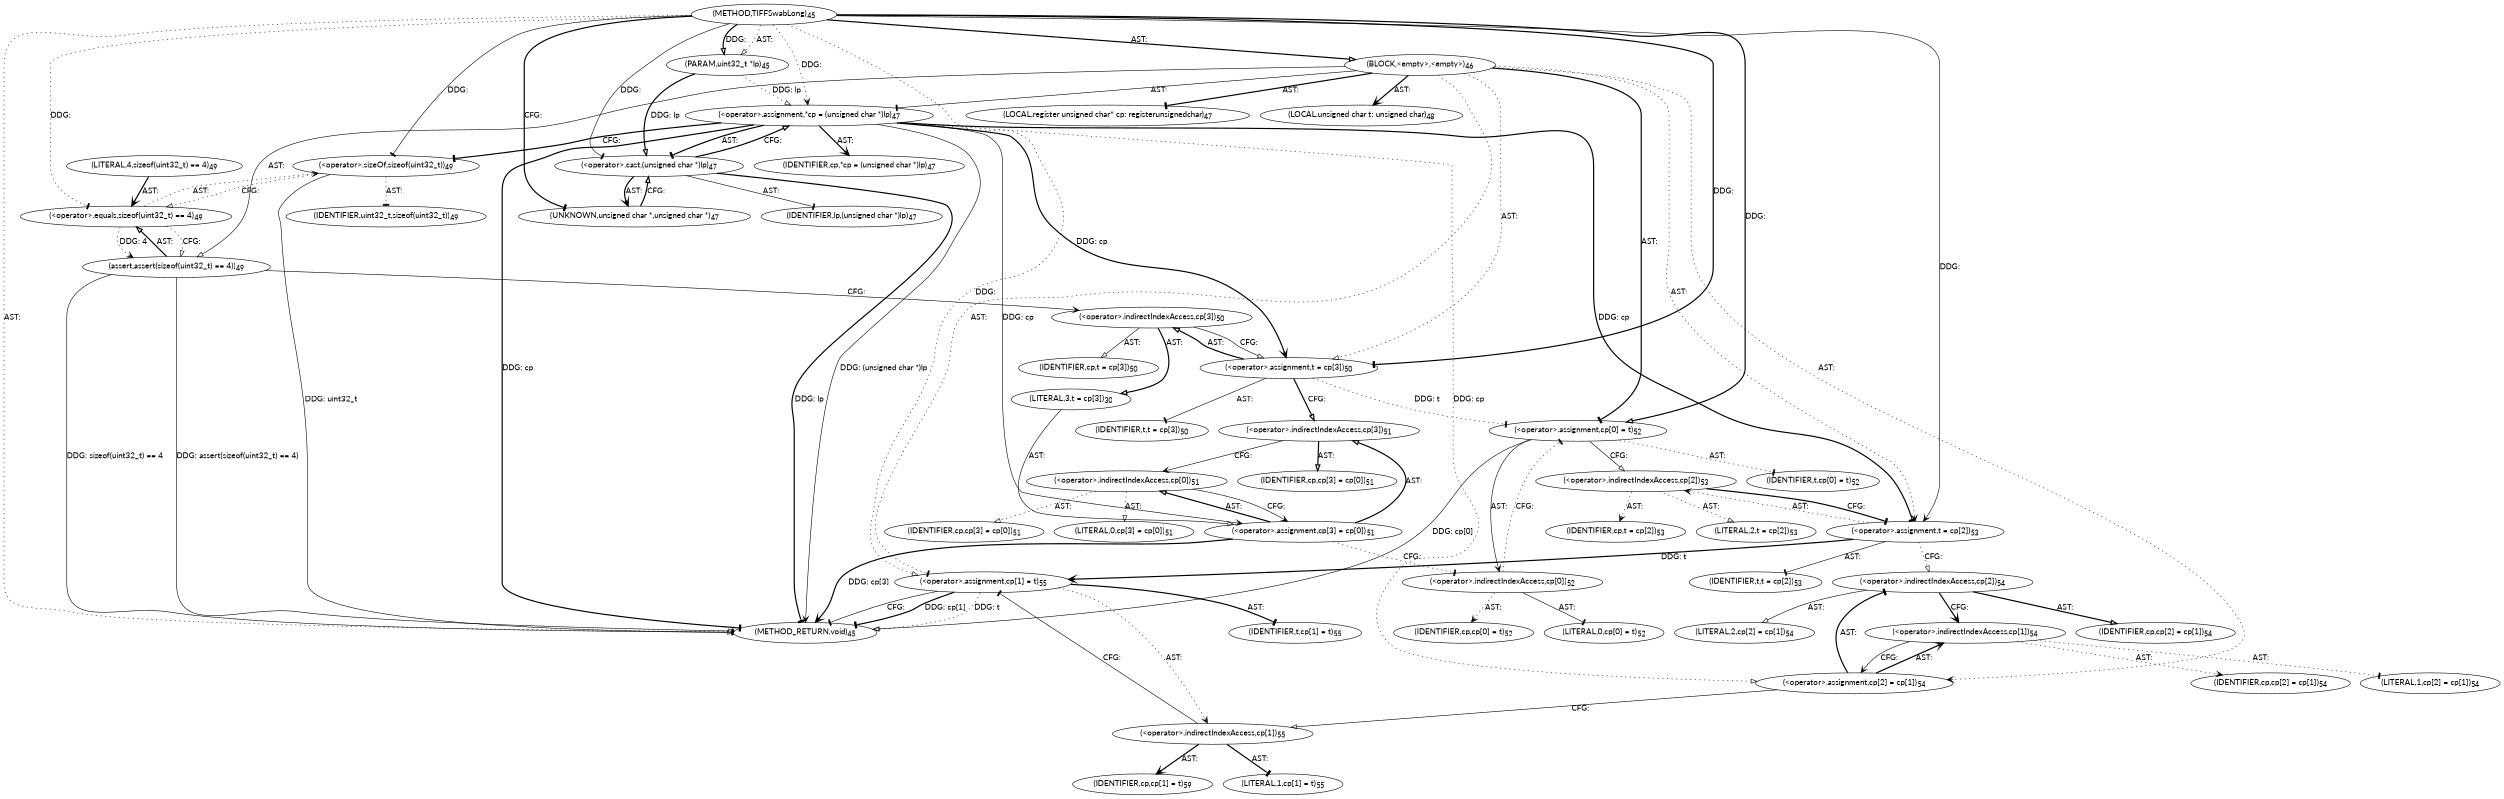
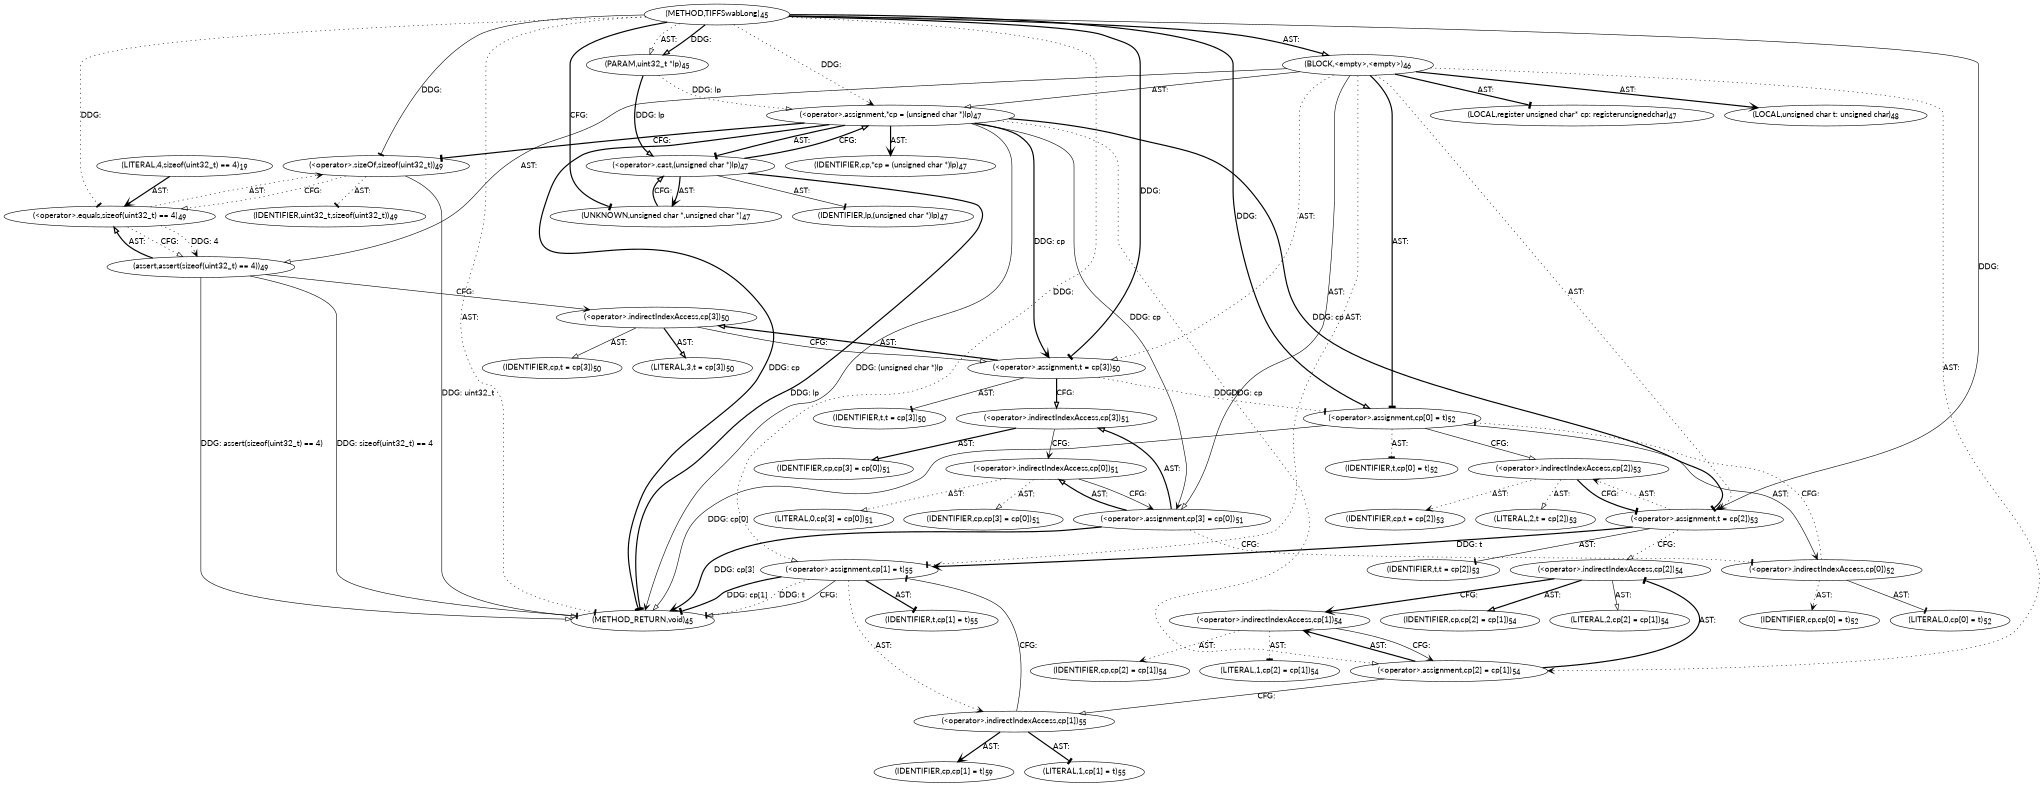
  digraph {
    fontname=Lato
    node [fontname=Lato]
    edge [arrowhead=onormal fontname=Lato style=bold]
    n1 [label=<(METHOD,TIFFSwabLong)<SUB>45</SUB>>]
    n2 [label=<(PARAM,uint32_t *lp)<SUB>45</SUB>>]
    n3 [label=<(BLOCK,&lt;empty&gt;,&lt;empty&gt;)<SUB>46</SUB>>]
    n4 [label=<(&lt;operator&gt;.assignment,*cp = (unsigned char *)lp)<SUB>47</SUB>>]
    n5 [label=<(&lt;operator&gt;.cast,(unsigned char *)lp)<SUB>47</SUB>>]
    n6 [label=<(UNKNOWN,unsigned char *,unsigned char *)<SUB>47</SUB>>]
    n7 [label=<(&lt;operator&gt;.equals,sizeof(uint32_t) == 4)<SUB>49</SUB>>]
    n8 [label=<(&lt;operator&gt;.sizeOf,sizeof(uint32_t))<SUB>49</SUB>>]
    n9 [label=<(&lt;operator&gt;.assignment,t = cp[3])<SUB>50</SUB>>]
    n10 [label=<(&lt;operator&gt;.assignment,cp[0] = t)<SUB>52</SUB>>]
    n11 [label=<(&lt;operator&gt;.assignment,t = cp[2])<SUB>53</SUB>>]
    n12 [label=<(&lt;operator&gt;.assignment,cp[1] = t)<SUB>55</SUB>>]
    n13 [label=<(METHOD_RETURN,void)<SUB>45</SUB>>]
    n14 [label=<(LOCAL,register unsigned char* cp: registerunsignedchar)<SUB>47</SUB>>]
    n15 [label=<(LOCAL,unsigned char t: unsigned char)<SUB>48</SUB>>]
    n16 [label=<(assert,assert(sizeof(uint32_t) == 4))<SUB>49</SUB>>]
    n17 [label=<(&lt;operator&gt;.assignment,cp[3] = cp[0])<SUB>51</SUB>>]
    n18 [label=<(&lt;operator&gt;.assignment,cp[2] = cp[1])<SUB>54</SUB>>]
    n19 [label=<(IDENTIFIER,cp,*cp = (unsigned char *)lp)<SUB>47</SUB>>]
    n20 [label=<(IDENTIFIER,lp,(unsigned char *)lp)<SUB>47</SUB>>]
    n21 [label=<(IDENTIFIER,uint32_t,sizeof(uint32_t))<SUB>49</SUB>>]
    n22 [label=<(&lt;operator&gt;.indirectIndexAccess,cp[3])<SUB>50</SUB>>]
    n23 [label=<(IDENTIFIER,t,t = cp[3])<SUB>50</SUB>>]
    n24 [label=<(&lt;operator&gt;.indirectIndexAccess,cp[3])<SUB>51</SUB>>]
    n25 [label=<(&lt;operator&gt;.indirectIndexAccess,cp[0])<SUB>52</SUB>>]
    n26 [label=<(IDENTIFIER,t,cp[0] = t)<SUB>52</SUB>>]
    n27 [label=<(&lt;operator&gt;.indirectIndexAccess,cp[2])<SUB>53</SUB>>]
    n28 [label=<(IDENTIFIER,t,t = cp[2])<SUB>53</SUB>>]
    n29 [label=<(&lt;operator&gt;.indirectIndexAccess,cp[2])<SUB>54</SUB>>]
    n30 [label=<(&lt;operator&gt;.indirectIndexAccess,cp[1])<SUB>55</SUB>>]
    n31 [label=<(IDENTIFIER,t,cp[1] = t)<SUB>55</SUB>>]
    n32 [label=<(&lt;operator&gt;.indirectIndexAccess,cp[0])<SUB>51</SUB>>]
    n33 [label=<(&lt;operator&gt;.indirectIndexAccess,cp[1])<SUB>54</SUB>>]
    n34 [label=<(IDENTIFIER,cp,t = cp[3])<SUB>50</SUB>>]
-   n35 [label=<(LITERAL,3,t = cp[3])<SUB>30</SUB>>]
-   n36 [label=<(LITERAL,4,sizeof(uint32_t) == 4)<SUB>49</SUB>>]
+   n35 [label=<(LITERAL,3,t = cp[3])<SUB>50</SUB>>]
+   n36 [label=<(LITERAL,4,sizeof(uint32_t) == 4)<SUB>19</SUB>>]
    n37 [label=<(IDENTIFIER,cp,cp[3] = cp[0])<SUB>51</SUB>>]
    n38 [label=<(IDENTIFIER,cp,cp[3] = cp[0])<SUB>51</SUB>>]
    n39 [label=<(LITERAL,0,cp[3] = cp[0])<SUB>51</SUB>>]
    n40 [label=<(IDENTIFIER,cp,cp[0] = t)<SUB>52</SUB>>]
    n41 [label=<(LITERAL,0,cp[0] = t)<SUB>52</SUB>>]
    n42 [label=<(IDENTIFIER,cp,t = cp[2])<SUB>53</SUB>>]
    n43 [label=<(LITERAL,2,t = cp[2])<SUB>53</SUB>>]
    n44 [label=<(IDENTIFIER,cp,cp[2] = cp[1])<SUB>54</SUB>>]
    n45 [label=<(LITERAL,2,cp[2] = cp[1])<SUB>54</SUB>>]
    n46 [label=<(IDENTIFIER,cp,cp[2] = cp[1])<SUB>54</SUB>>]
    n47 [label=<(LITERAL,1,cp[2] = cp[1])<SUB>54</SUB>>]
    n48 [label=<(IDENTIFIER,cp,cp[1] = t)<SUB>59</SUB>>]
    n49 [label=<(LITERAL,1,cp[1] = t)<SUB>55</SUB>>]
    n1 -> n2 [label="AST: " style=dotted]
    n1 -> n2 [label="DDG: "]
    n1 -> n3 [label="AST: "]
    n1 -> n4 [arrowhead=vee label="DDG: " style=dotted]
-   n1 -> n5 [arrowhead=tee label="DDG: " style=solid]
    n1 -> n6 [arrowhead=tee label="CFG: "]
    n1 -> n7 [arrowhead=tee label="DDG: " style=dotted]
    n1 -> n8 [arrowhead=tee label="DDG: " style=solid]
    n1 -> n9 [arrowhead=tee label="DDG: "]
    n1 -> n10 [label="DDG: "]
    n1 -> n11 [arrowhead=vee label="DDG: " style=solid]
    n1 -> n12 [label="DDG: " style=dotted]
    n1 -> n13 [arrowhead=tee label="AST: " style=dotted]
    n2 -> n4 [label="DDG: lp" style=dotted]
    n2 -> n5 [label="DDG: lp"]
-   n3 -> n4 [arrowhead=tee label="AST: " style=solid]
+   n3 -> n4 [label="AST: " style=solid]
    n3 -> n9 [label="AST: " style=dotted]
    n3 -> n10 [arrowhead=tee label="AST: "]
    n3 -> n11 [arrowhead=vee label="AST: " style=dotted]
    n3 -> n12 [arrowhead=tee label="AST: " style=dotted]
    n3 -> n14 [arrowhead=tee label="AST: "]
    n3 -> n15 [arrowhead=vee label="AST: "]
    n3 -> n16 [label="AST: " style=solid]
-   n35 -> n17 [label="AST: " style=solid]
+   n3 -> n17 [label="AST: " style=solid]
    n3 -> n18 [arrowhead=vee label="AST: " style=dotted]
    n4 -> n5 [arrowhead=tee label="AST: "]
    n4 -> n8 [arrowhead=tee label="CFG: "]
    n4 -> n9 [arrowhead=vee label="DDG: cp"]
    n4 -> n11 [arrowhead=tee label="DDG: cp"]
    n4 -> n13 [arrowhead=tee label="DDG: cp"]
    n4 -> n13 [arrowhead=vee label="DDG: (unsigned char *)lp" style=solid]
    n4 -> n17 [arrowhead=vee label="DDG: cp" style=solid]
    n4 -> n18 [label="DDG: cp" style=dotted]
    n4 -> n19 [arrowhead=vee label="AST: "]
    n5 -> n4 [label="CFG: "]
    n5 -> n6 [arrowhead=vee label="AST: "]
    n5 -> n13 [arrowhead=tee label="DDG: lp"]
    n5 -> n20 [arrowhead=tee label="AST: " style=solid]
    n6 -> n5 [label="CFG: "]
    n7 -> n8 [arrowhead=vee label="AST: " style=dotted]
    n7 -> n16 [label="CFG: " style=dotted]
    n7 -> n16 [arrowhead=vee label="DDG: 4" style=dotted]
    n8 -> n7 [label="CFG: " style=dotted]
    n8 -> n13 [label="DDG: uint32_t" style=solid]
    n8 -> n21 [arrowhead=tee label="AST: " style=dotted]
    n9 -> n10 [arrowhead=tee label="DDG: t" style=dotted]
    n9 -> n22 [label="AST: "]
    n9 -> n23 [arrowhead=tee label="AST: " style=solid]
    n9 -> n24 [label="CFG: "]
    n10 -> n13 [label="DDG: cp[0]" style=solid]
    n10 -> n25 [arrowhead=vee label="AST: " style=solid]
    n10 -> n26 [arrowhead=tee label="AST: " style=dotted]
    n10 -> n27 [label="CFG: " style=solid]
    n11 -> n12 [arrowhead=vee label="DDG: t"]
    n11 -> n27 [arrowhead=vee label="AST: " style=dotted]
    n11 -> n28 [arrowhead=tee label="AST: " style=solid]
    n11 -> n29 [label="CFG: " style=dotted]
    n12 -> n13 [arrowhead=tee label="CFG: " style=solid]
    n12 -> n13 [arrowhead=tee label="DDG: cp[1]"]
    n12 -> n13 [label="DDG: t" style=dotted]
    n12 -> n30 [arrowhead=vee label="AST: " style=dotted]
    n12 -> n31 [arrowhead=tee label="AST: "]
    n16 -> n7 [label="AST: "]
    n16 -> n13 [arrowhead=tee label="DDG: sizeof(uint32_t) == 4" style=solid]
    n16 -> n13 [label="DDG: assert(sizeof(uint32_t) == 4)" style=solid]
    n16 -> n22 [arrowhead=vee label="CFG: " style=solid]
    n17 -> n13 [arrowhead=vee label="DDG: cp[3]"]
    n17 -> n24 [label="AST: "]
    n17 -> n25 [arrowhead=tee label="CFG: " style=dotted]
    n17 -> n32 [label="AST: "]
    n18 -> n29 [arrowhead=tee label="AST: "]
    n18 -> n30 [label="CFG: " style=solid]
    n18 -> n33 [arrowhead=vee label="AST: "]
    n22 -> n9 [label="CFG: " style=solid]
    n22 -> n34 [label="AST: " style=solid]
    n22 -> n35 [label="AST: "]
    n24 -> n32 [arrowhead=vee label="CFG: " style=solid]
    n24 -> n37 [label="AST: "]
    n25 -> n10 [arrowhead=tee label="CFG: " style=dotted]
    n25 -> n40 [arrowhead=vee label="AST: " style=dotted]
    n25 -> n41 [arrowhead=tee label="AST: " style=solid]
    n27 -> n11 [arrowhead=tee label="CFG: "]
    n27 -> n42 [arrowhead=vee label="AST: " style=dotted]
    n27 -> n43 [label="AST: " style=dotted]
    n29 -> n33 [arrowhead=vee label="CFG: "]
    n29 -> n44 [label="AST: "]
    n29 -> n45 [label="AST: " style=solid]
    n30 -> n12 [arrowhead=tee label="CFG: " style=solid]
    n30 -> n48 [arrowhead=vee label="AST: "]
    n30 -> n49 [arrowhead=tee label="AST: "]
    n32 -> n17 [arrowhead=vee label="CFG: " style=solid]
    n32 -> n38 [label="AST: " style=dotted]
    n32 -> n39 [label="AST: " style=dotted]
    n33 -> n18 [arrowhead=vee label="CFG: " style=solid]
    n33 -> n46 [arrowhead=vee label="AST: " style=dotted]
    n33 -> n47 [arrowhead=tee label="AST: " style=dotted]
    n36 -> n7 [arrowhead=vee label="AST: "]
  }
